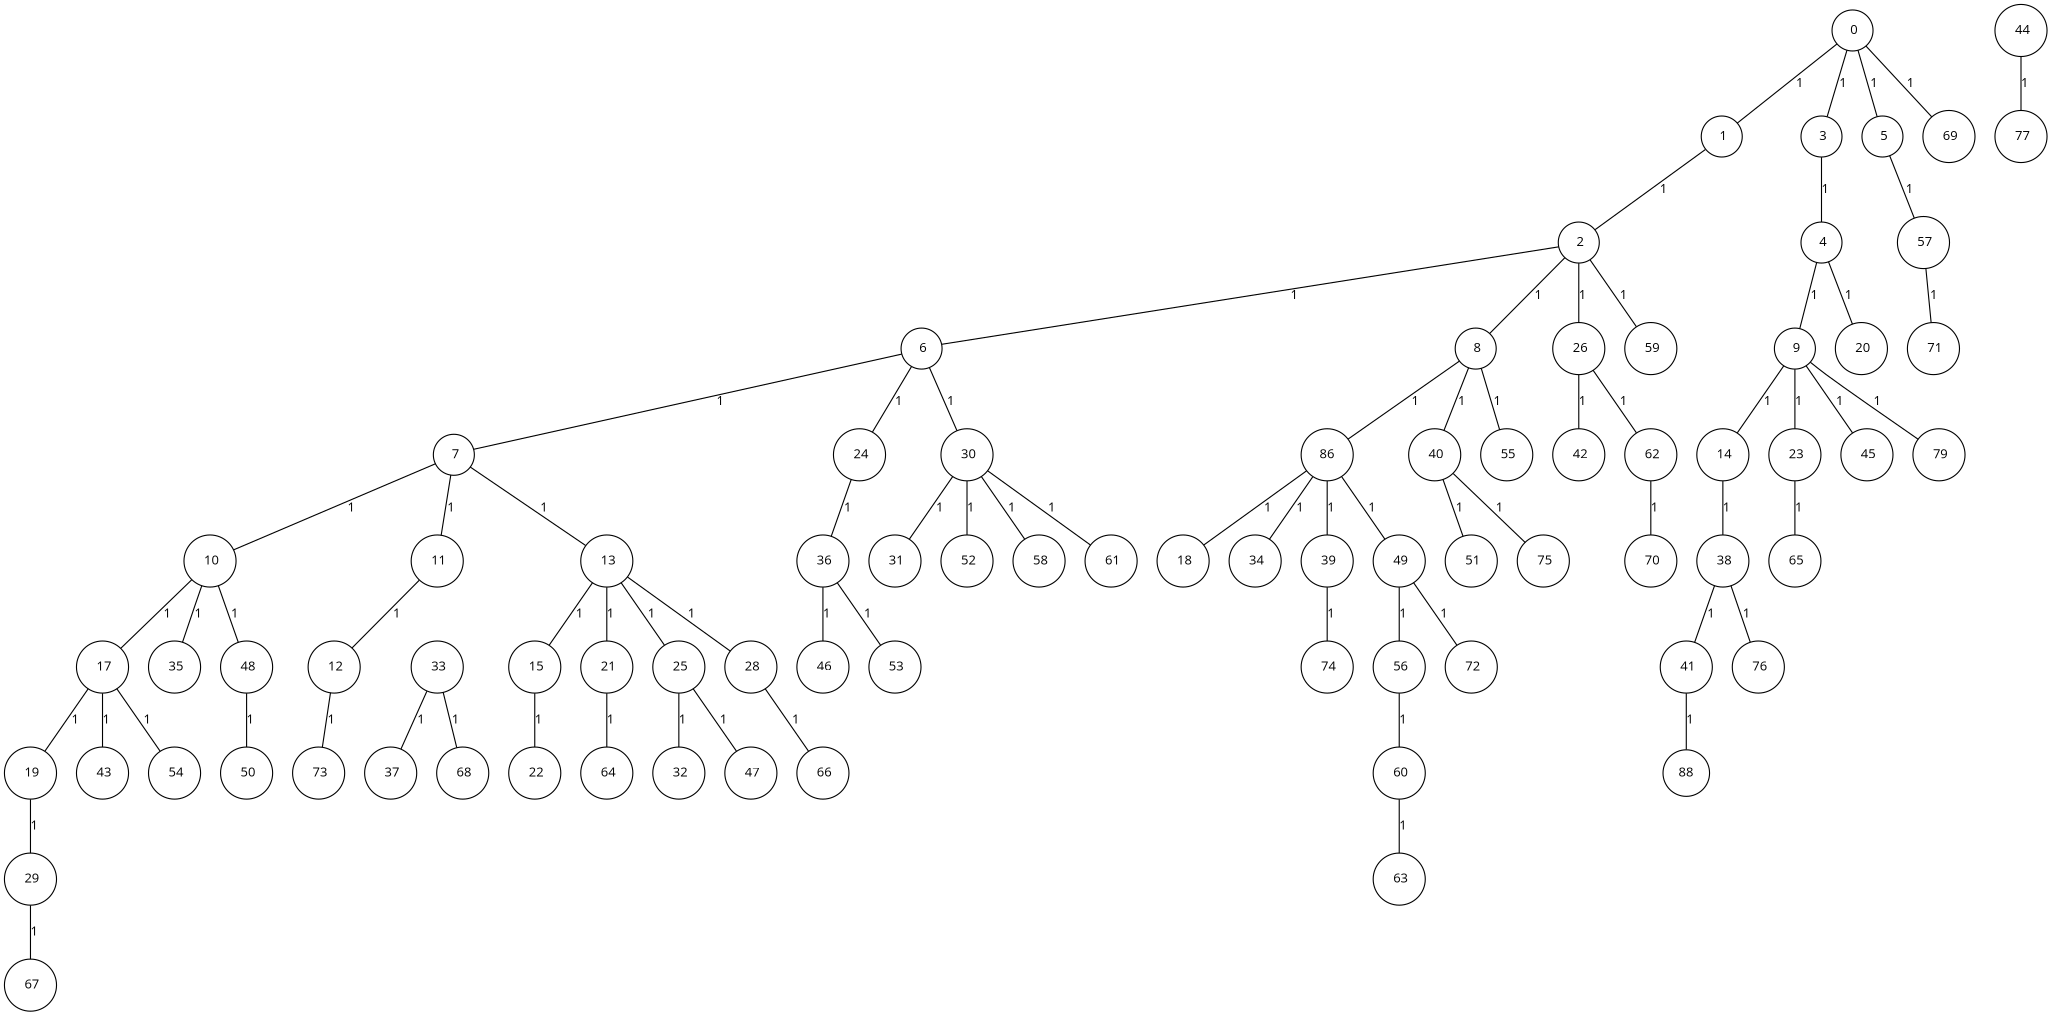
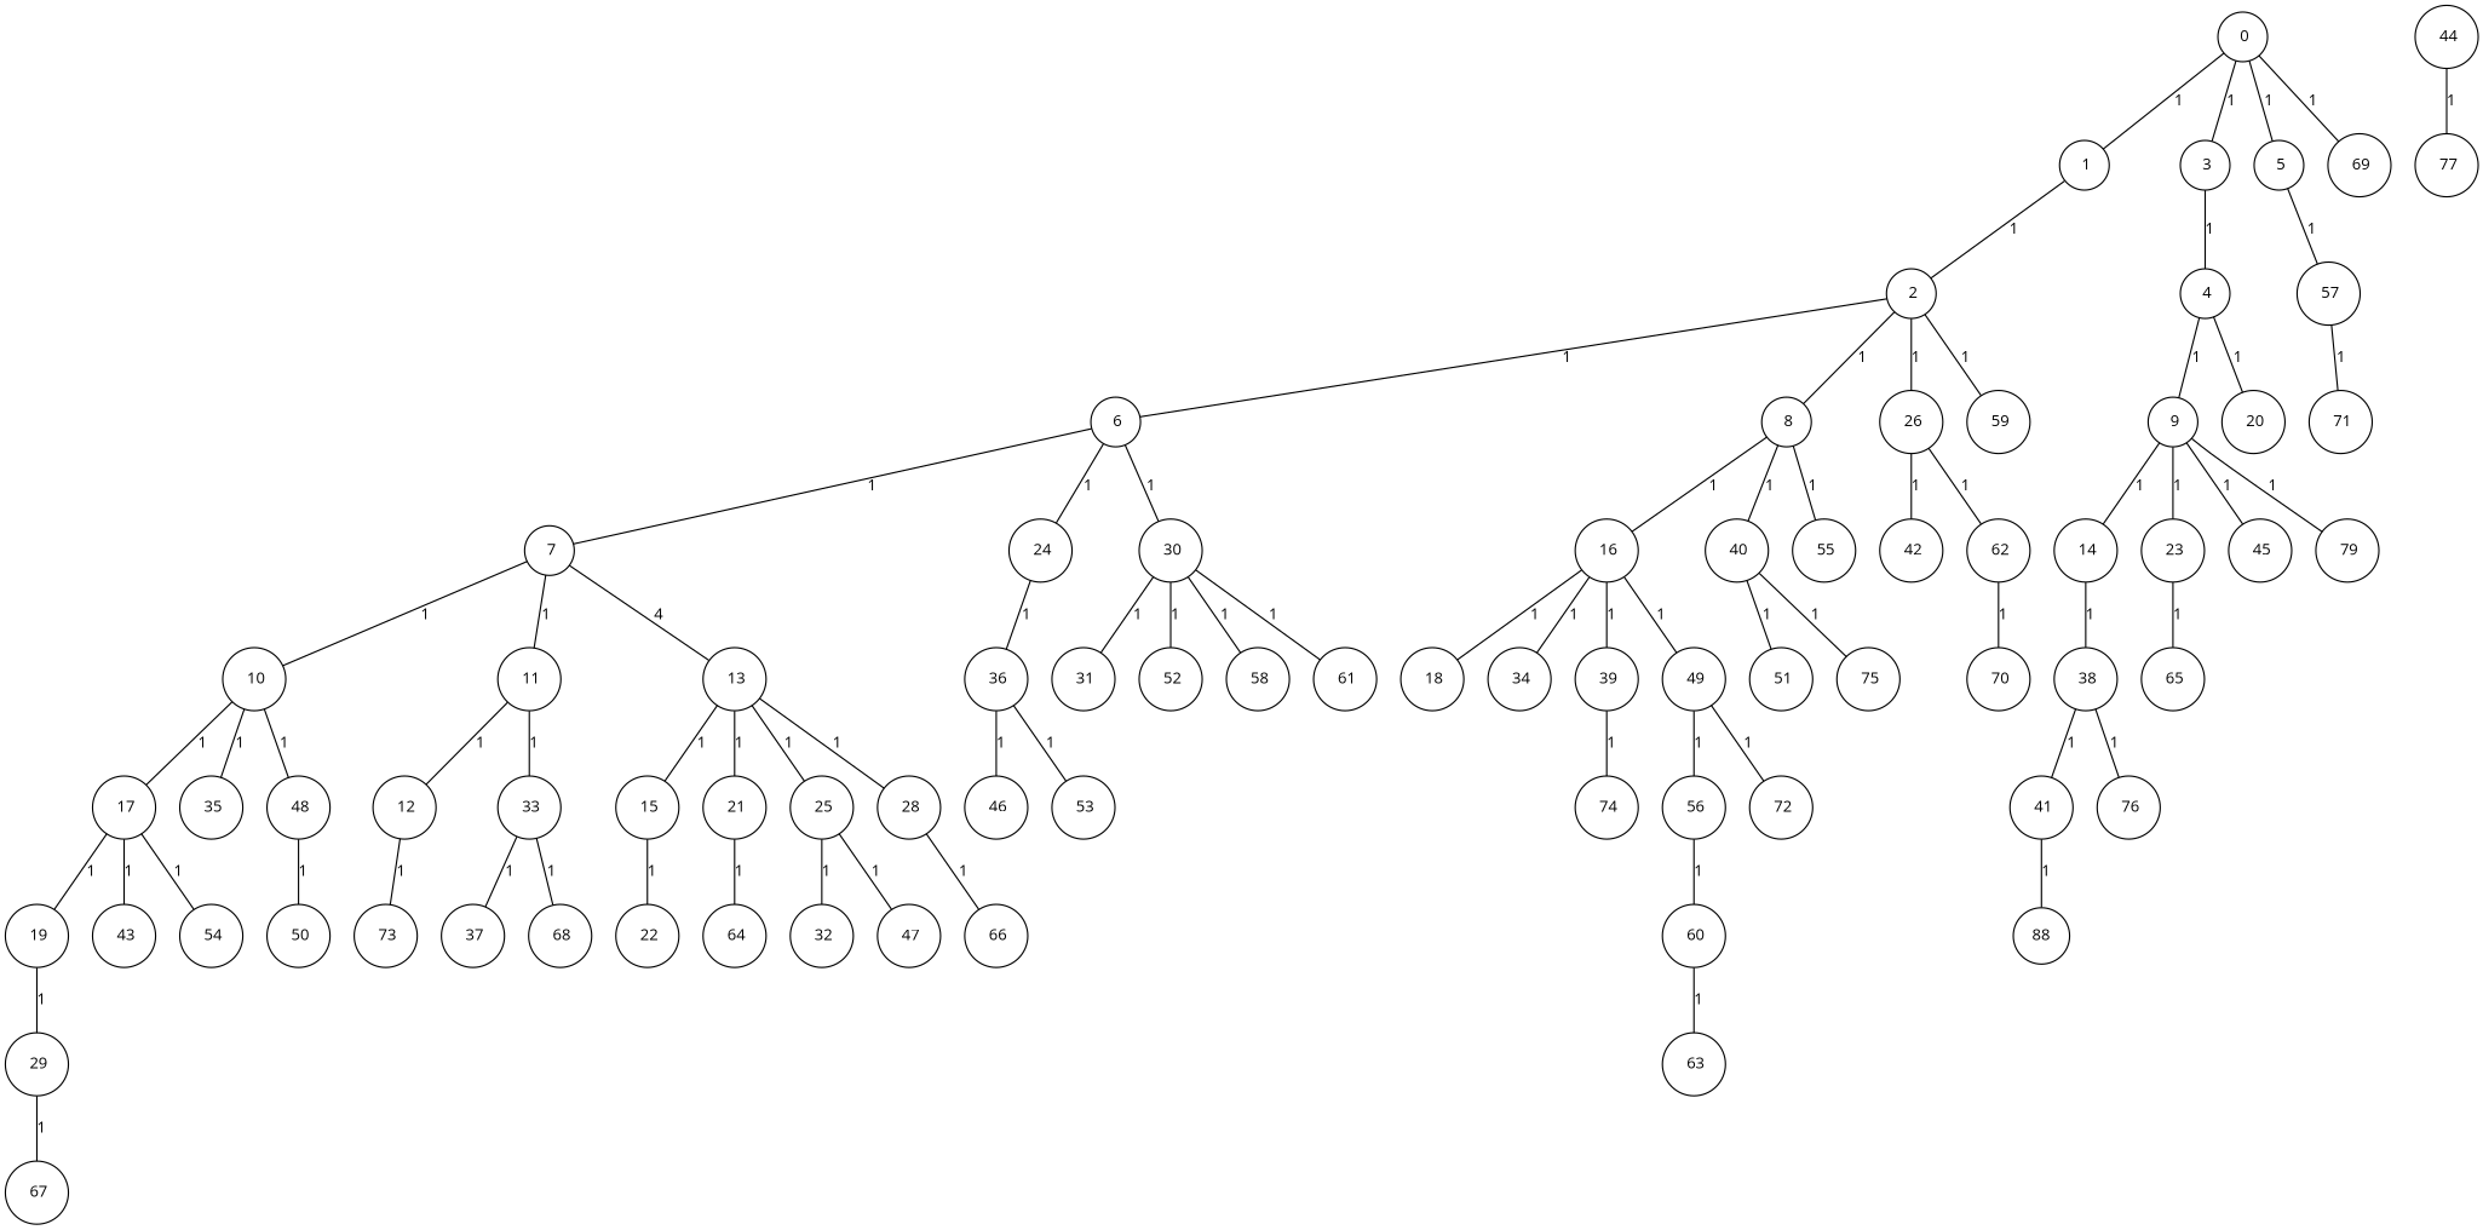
  graph {
    fixedsize="true;"
    fontname="Open Sans"
    node [color=black fontname="Open Sans" fontsize=12 hight=.12 shape=circle]
    edge [fontname="Open Sans" fontsize=12]
    n1 [label=" 0" width=.12]
    n2 [label=" 1" width=.12]
    n3 [label=" 3" width=.12]
    n4 [label=" 5" width=.12]
    n5 [label=" 69" width=.12]
    n6 [label=" 2" width=.12]
    n7 [label=" 4" width=.12]
    n8 [label=" 57" width=.12]
    n9 [label=" 6" width=.12]
    n10 [label=" 8" width=.12]
    n11 [label=" 26" width=.12]
    n12 [label=" 59" width=.12]
    n13 [label=" 7" width=.12]
    n14 [label=" 24" width=.12]
    n15 [label=" 30" width=.12]
-   n16 [label=86 width=.12]
+   n16 [label=" 16" width=.12]
    n17 [label=" 40" width=.12]
    n18 [label=" 55" width=.12]
    n19 [label=" 42" width=.12]
    n20 [label=" 62" width=.12]
    n21 [label=" 9" width=.12]
    n22 [label=" 20" width=.12]
    n23 [label=" 14" width=.12]
    n24 [label=" 23" width=.12]
    n25 [label=" 45" width=.12]
    n26 [label=" 79" width=.12]
    n27 [label=" 71" width=.12]
    n28 [label=" 10" width=.12]
    n29 [label=" 11" width=.12]
    n30 [label=" 13" width=.12]
    n31 [label=" 36" width=.12]
    n32 [label=" 31" width=.12]
    n33 [label=" 52" width=.12]
    n34 [label=" 58" width=.12]
    n35 [label=" 61" width=.12]
    n36 [label=" 17" width=.12]
    n37 [label=" 35" width=.12]
    n38 [label=" 48" width=.12]
    n39 [label=" 12" width=.12]
    n40 [label=" 33" width=.12]
    n41 [label=" 15" width=.12]
    n42 [label=" 21" width=.12]
    n43 [label=" 25" width=.12]
    n44 [label=" 28" width=.12]
    n45 [label=" 18" width=.12]
    n46 [label=" 34" width=.12]
    n47 [label=" 39" width=.12]
    n48 [label=" 49" width=.12]
    n49 [label=" 51" width=.12]
    n50 [label=" 75" width=.12]
    n51 [label=" 38" width=.12]
    n52 [label=" 65" width=.12]
    n53 [label=" 19" width=.12]
    n54 [label=" 43" width=.12]
    n55 [label=" 54" width=.12]
    n56 [label=" 50" width=.12]
    n57 [label=" 73" width=.12]
    n58 [label=" 37" width=.12]
    n59 [label=" 68" width=.12]
    n60 [label=" 22" width=.12]
    n61 [label=" 64" width=.12]
    n62 [label=" 32" width=.12]
    n63 [label=" 47" width=.12]
    n64 [label=" 66" width=.12]
    n65 [label=" 41" width=.12]
    n66 [label=" 76" width=.12]
    n67 [label=" 74" width=.12]
    n68 [label=" 56" width=.12]
    n69 [label=" 72" width=.12]
    n70 [label=" 29" width=.12]
    n71 [label=" 67" width=.12]
    n72 [label=" 46" width=.12]
    n73 [label=" 53" width=.12]
    n74 [label=" 70" width=.12]
    n75 [label=" 44" width=.12]
    n76 [label=" 77" width=.12]
    n77 [label=88 width=.12]
    n78 [label=" 60" width=.12]
    n79 [label=" 63" width=.12]
    n1 -- n2 [label=1]
    n1 -- n3 [label=1]
    n1 -- n4 [label=1]
    n1 -- n5 [label=1]
    n2 -- n6 [label=1]
    n3 -- n7 [label=1]
    n4 -- n8 [label=1]
    n6 -- n9 [label=1]
    n6 -- n10 [label=1]
    n6 -- n11 [label=1]
    n6 -- n12 [label=1]
    n7 -- n21 [label=1]
    n7 -- n22 [label=1]
    n8 -- n27 [label=1]
    n9 -- n13 [label=1]
    n9 -- n14 [label=1]
    n9 -- n15 [label=1]
    n10 -- n16 [label=1]
    n10 -- n17 [label=1]
    n10 -- n18 [label=1]
    n11 -- n19 [label=1]
    n11 -- n20 [label=1]
    n13 -- n28 [label=1]
    n13 -- n29 [label=1]
-   n13 -- n30 [label=1]
+   n13 -- n30 [label=4]
    n14 -- n31 [label=1]
    n15 -- n32 [label=1]
    n15 -- n33 [label=1]
    n15 -- n34 [label=1]
    n15 -- n35 [label=1]
    n16 -- n45 [label=1]
    n16 -- n46 [label=1]
    n16 -- n47 [label=1]
    n16 -- n48 [label=1]
    n17 -- n49 [label=1]
    n17 -- n50 [label=1]
    n20 -- n74 [label=1]
    n21 -- n23 [label=1]
    n21 -- n24 [label=1]
    n21 -- n25 [label=1]
    n21 -- n26 [label=1]
    n23 -- n51 [label=1]
    n24 -- n52 [label=1]
    n28 -- n36 [label=1]
    n28 -- n37 [label=1]
    n28 -- n38 [label=1]
    n29 -- n39 [label=1]
+   n29 -- n40 [label=1]
    n30 -- n41 [label=1]
    n30 -- n42 [label=1]
    n30 -- n43 [label=1]
    n30 -- n44 [label=1]
    n31 -- n72 [label=1]
    n31 -- n73 [label=1]
    n36 -- n53 [label=1]
    n36 -- n54 [label=1]
    n36 -- n55 [label=1]
    n38 -- n56 [label=1]
    n39 -- n57 [label=1]
    n40 -- n58 [label=1]
    n40 -- n59 [label=1]
    n41 -- n60 [label=1]
    n42 -- n61 [label=1]
    n43 -- n62 [label=1]
    n43 -- n63 [label=1]
    n44 -- n64 [label=1]
    n47 -- n67 [label=1]
    n48 -- n68 [label=1]
    n48 -- n69 [label=1]
    n51 -- n65 [label=1]
    n51 -- n66 [label=1]
    n53 -- n70 [label=1]
    n65 -- n77 [label=1]
    n68 -- n78 [label=1]
    n70 -- n71 [label=1]
    n75 -- n76 [label=1]
    n78 -- n79 [label=1]
  }
